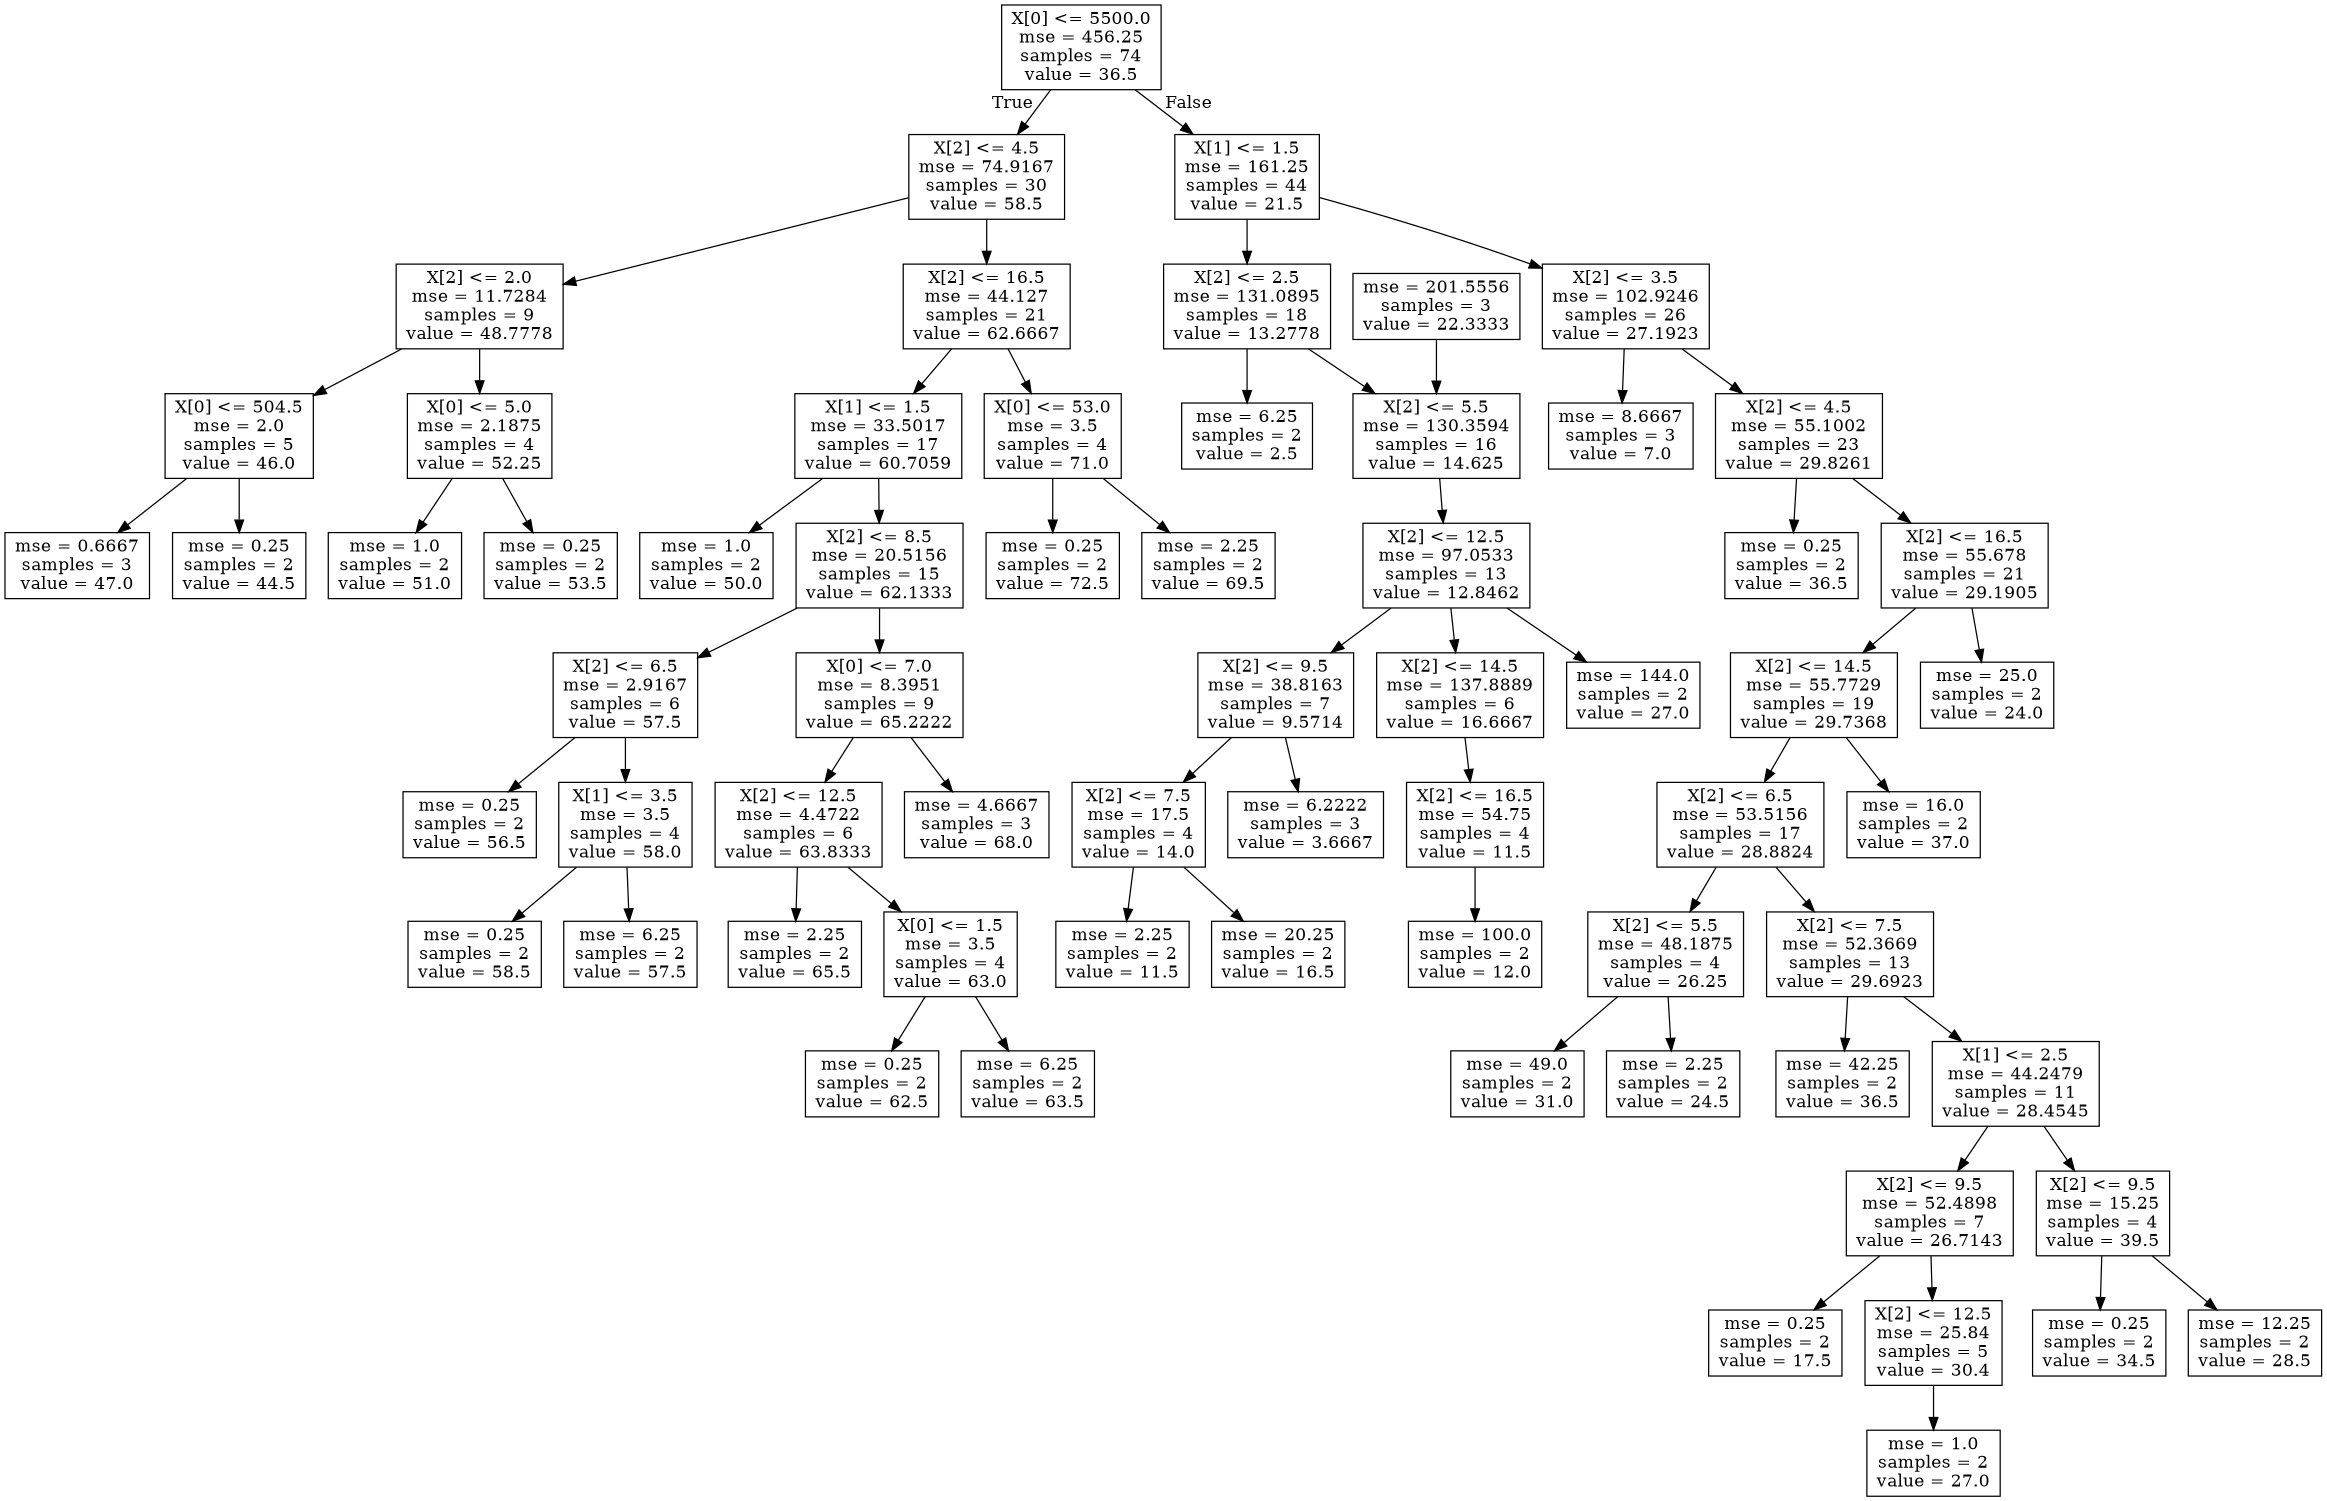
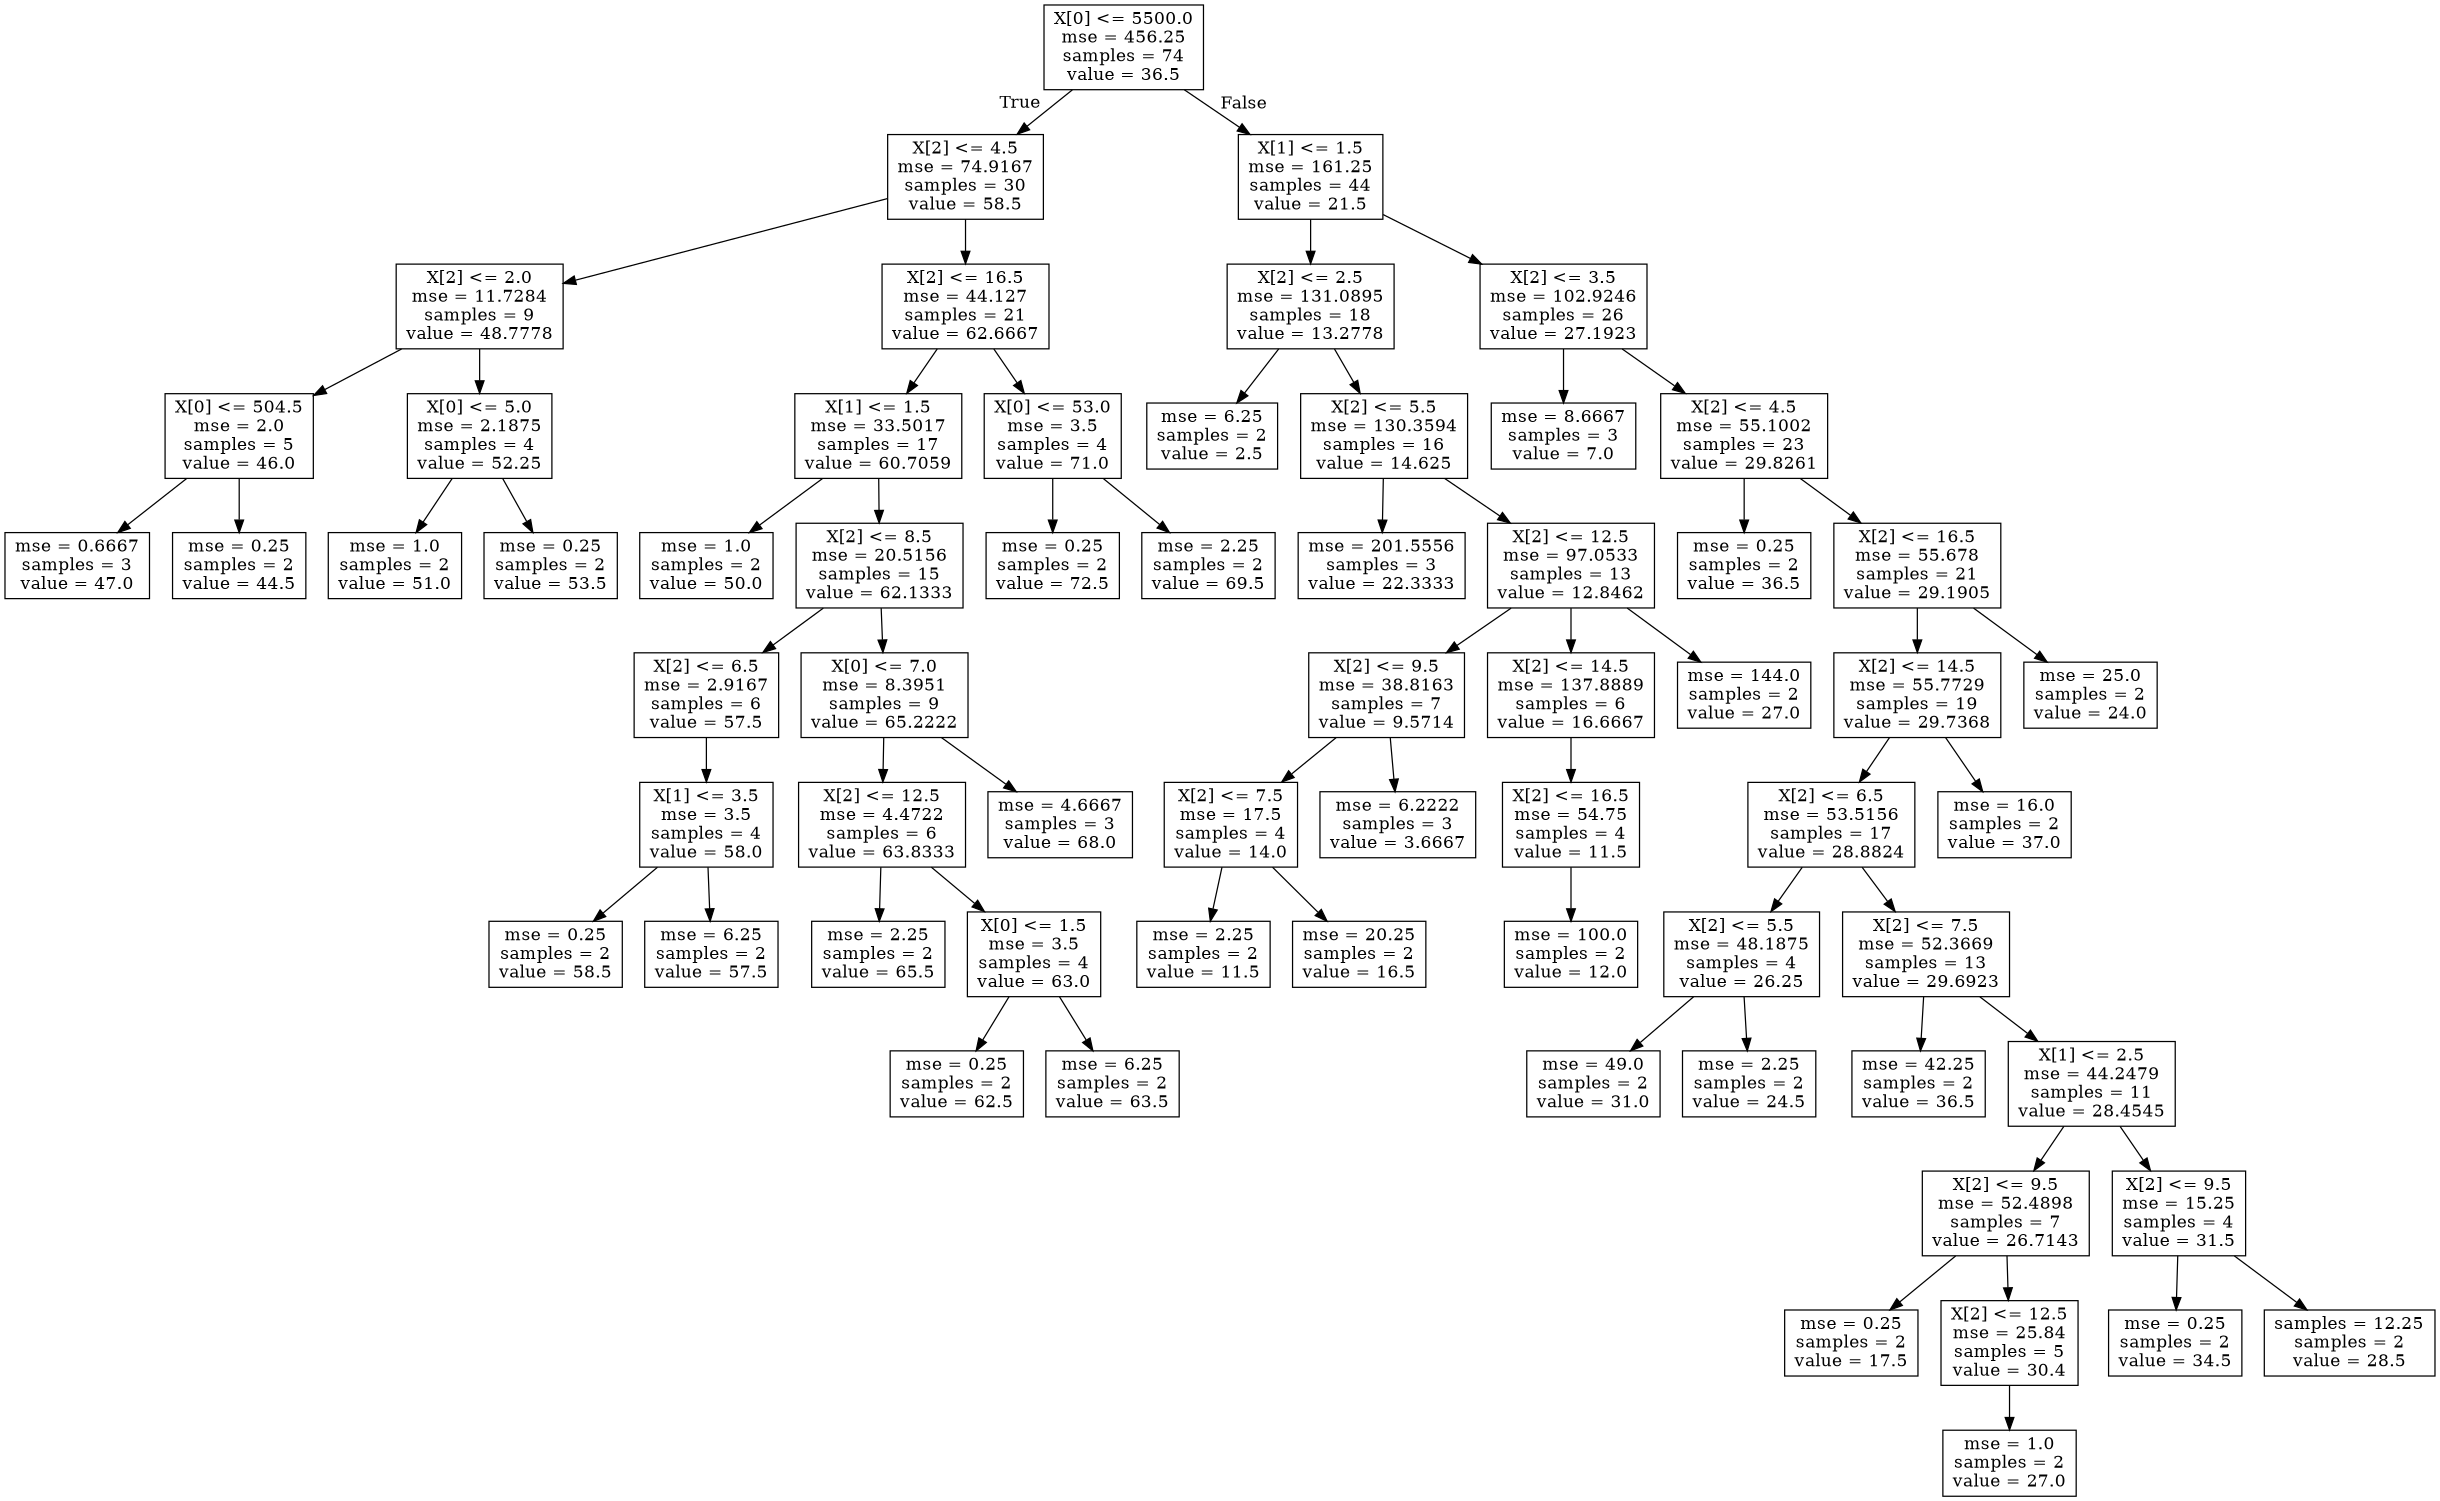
  digraph {
    node [shape=box]
    n1 [label="X[0] <= 5500.0\nmse = 456.25\nsamples = 74\nvalue = 36.5"]
    n2 [label="X[2] <= 4.5\nmse = 74.9167\nsamples = 30\nvalue = 58.5"]
    n3 [label="X[1] <= 1.5\nmse = 161.25\nsamples = 44\nvalue = 21.5"]
    n4 [label="X[2] <= 2.0\nmse = 11.7284\nsamples = 9\nvalue = 48.7778"]
    n5 [label="X[2] <= 16.5\nmse = 44.127\nsamples = 21\nvalue = 62.6667"]
    n6 [label="X[2] <= 2.5\nmse = 131.0895\nsamples = 18\nvalue = 13.2778"]
    n7 [label="X[2] <= 3.5\nmse = 102.9246\nsamples = 26\nvalue = 27.1923"]
    n8 [label="X[0] <= 504.5\nmse = 2.0\nsamples = 5\nvalue = 46.0"]
    n9 [label="X[0] <= 5.0\nmse = 2.1875\nsamples = 4\nvalue = 52.25"]
    n10 [label="X[1] <= 1.5\nmse = 33.5017\nsamples = 17\nvalue = 60.7059"]
    n11 [label="X[0] <= 53.0\nmse = 3.5\nsamples = 4\nvalue = 71.0"]
    n12 [label="mse = 0.6667\nsamples = 3\nvalue = 47.0"]
    n13 [label="mse = 0.25\nsamples = 2\nvalue = 44.5"]
    n14 [label="mse = 1.0\nsamples = 2\nvalue = 51.0"]
    n15 [label="mse = 0.25\nsamples = 2\nvalue = 53.5"]
    n16 [label="mse = 1.0\nsamples = 2\nvalue = 50.0"]
    n17 [label="X[2] <= 8.5\nmse = 20.5156\nsamples = 15\nvalue = 62.1333"]
    n18 [label="mse = 0.25\nsamples = 2\nvalue = 72.5"]
    n19 [label="mse = 2.25\nsamples = 2\nvalue = 69.5"]
    n20 [label="X[2] <= 6.5\nmse = 2.9167\nsamples = 6\nvalue = 57.5"]
    n21 [label="X[0] <= 7.0\nmse = 8.3951\nsamples = 9\nvalue = 65.2222"]
-   n22 [label="mse = 0.25\nsamples = 2\nvalue = 56.5"]
    n23 [label="X[1] <= 3.5\nmse = 3.5\nsamples = 4\nvalue = 58.0"]
    n24 [label="X[2] <= 12.5\nmse = 4.4722\nsamples = 6\nvalue = 63.8333"]
    n25 [label="mse = 4.6667\nsamples = 3\nvalue = 68.0"]
    n26 [label="mse = 0.25\nsamples = 2\nvalue = 58.5"]
    n27 [label="mse = 6.25\nsamples = 2\nvalue = 57.5"]
    n28 [label="mse = 2.25\nsamples = 2\nvalue = 65.5"]
    n29 [label="X[0] <= 1.5\nmse = 3.5\nsamples = 4\nvalue = 63.0"]
    n30 [label="mse = 0.25\nsamples = 2\nvalue = 62.5"]
    n31 [label="mse = 6.25\nsamples = 2\nvalue = 63.5"]
    n32 [label="mse = 6.25\nsamples = 2\nvalue = 2.5"]
    n33 [label="X[2] <= 5.5\nmse = 130.3594\nsamples = 16\nvalue = 14.625"]
    n34 [label="mse = 8.6667\nsamples = 3\nvalue = 7.0"]
    n35 [label="X[2] <= 4.5\nmse = 55.1002\nsamples = 23\nvalue = 29.8261"]
    n36 [label="mse = 201.5556\nsamples = 3\nvalue = 22.3333"]
    n37 [label="X[2] <= 12.5\nmse = 97.0533\nsamples = 13\nvalue = 12.8462"]
    n38 [label="X[2] <= 9.5\nmse = 38.8163\nsamples = 7\nvalue = 9.5714"]
    n39 [label="X[2] <= 14.5\nmse = 137.8889\nsamples = 6\nvalue = 16.6667"]
    n40 [label="mse = 144.0\nsamples = 2\nvalue = 27.0"]
    n41 [label="X[2] <= 7.5\nmse = 17.5\nsamples = 4\nvalue = 14.0"]
    n42 [label="mse = 6.2222\nsamples = 3\nvalue = 3.6667"]
    n43 [label="X[2] <= 16.5\nmse = 54.75\nsamples = 4\nvalue = 11.5"]
    n44 [label="mse = 2.25\nsamples = 2\nvalue = 11.5"]
    n45 [label="mse = 20.25\nsamples = 2\nvalue = 16.5"]
    n46 [label="mse = 100.0\nsamples = 2\nvalue = 12.0"]
    n47 [label="mse = 0.25\nsamples = 2\nvalue = 36.5"]
    n48 [label="X[2] <= 16.5\nmse = 55.678\nsamples = 21\nvalue = 29.1905"]
    n49 [label="X[2] <= 14.5\nmse = 55.7729\nsamples = 19\nvalue = 29.7368"]
    n50 [label="mse = 25.0\nsamples = 2\nvalue = 24.0"]
    n51 [label="X[2] <= 6.5\nmse = 53.5156\nsamples = 17\nvalue = 28.8824"]
    n52 [label="mse = 16.0\nsamples = 2\nvalue = 37.0"]
    n53 [label="X[2] <= 5.5\nmse = 48.1875\nsamples = 4\nvalue = 26.25"]
    n54 [label="X[2] <= 7.5\nmse = 52.3669\nsamples = 13\nvalue = 29.6923"]
    n55 [label="mse = 49.0\nsamples = 2\nvalue = 31.0"]
    n56 [label="mse = 2.25\nsamples = 2\nvalue = 24.5"]
    n57 [label="mse = 42.25\nsamples = 2\nvalue = 36.5"]
    n58 [label="X[1] <= 2.5\nmse = 44.2479\nsamples = 11\nvalue = 28.4545"]
    n59 [label="X[2] <= 9.5\nmse = 52.4898\nsamples = 7\nvalue = 26.7143"]
-   n60 [label="X[2] <= 9.5\nmse = 15.25\nsamples = 4\nvalue = 39.5"]
+   n60 [label="X[2] <= 9.5\nmse = 15.25\nsamples = 4\nvalue = 31.5"]
    n61 [label="mse = 0.25\nsamples = 2\nvalue = 17.5"]
    n62 [label="X[2] <= 12.5\nmse = 25.84\nsamples = 5\nvalue = 30.4"]
    n63 [label="mse = 0.25\nsamples = 2\nvalue = 34.5"]
-   n64 [label="mse = 12.25\nsamples = 2\nvalue = 28.5"]
+   n64 [label="samples = 12.25\nsamples = 2\nvalue = 28.5"]
    n65 [label="mse = 1.0\nsamples = 2\nvalue = 27.0"]
    n1 -> n2 [headlabel=True labelangle=45 labeldistance=2.5]
    n1 -> n3 [headlabel=False labelangle=-45 labeldistance=2.5]
    n2 -> n4
    n2 -> n5
    n3 -> n6
    n3 -> n7
    n4 -> n8
    n4 -> n9
    n5 -> n10
    n5 -> n11
    n6 -> n32
    n6 -> n33
    n7 -> n34
    n7 -> n35
    n8 -> n12
    n8 -> n13
    n9 -> n14
    n9 -> n15
    n10 -> n16
    n10 -> n17
    n11 -> n18
    n11 -> n19
    n17 -> n20
    n17 -> n21
-   n20 -> n22
    n20 -> n23
    n21 -> n24
    n21 -> n25
    n23 -> n26
    n23 -> n27
    n24 -> n28
    n24 -> n29
    n29 -> n30
    n29 -> n31
-   n36 -> n33
+   n33 -> n36
    n33 -> n37
    n35 -> n47
    n35 -> n48
    n37 -> n38
    n37 -> n39
    n37 -> n40
    n38 -> n41
    n38 -> n42
    n39 -> n43
    n41 -> n44
    n41 -> n45
    n43 -> n46
    n48 -> n49
    n48 -> n50
    n49 -> n51
    n49 -> n52
    n51 -> n53
    n51 -> n54
    n53 -> n55
    n53 -> n56
    n54 -> n57
    n54 -> n58
    n58 -> n59
    n58 -> n60
    n59 -> n61
    n59 -> n62
    n60 -> n63
    n60 -> n64
    n62 -> n65
  }
